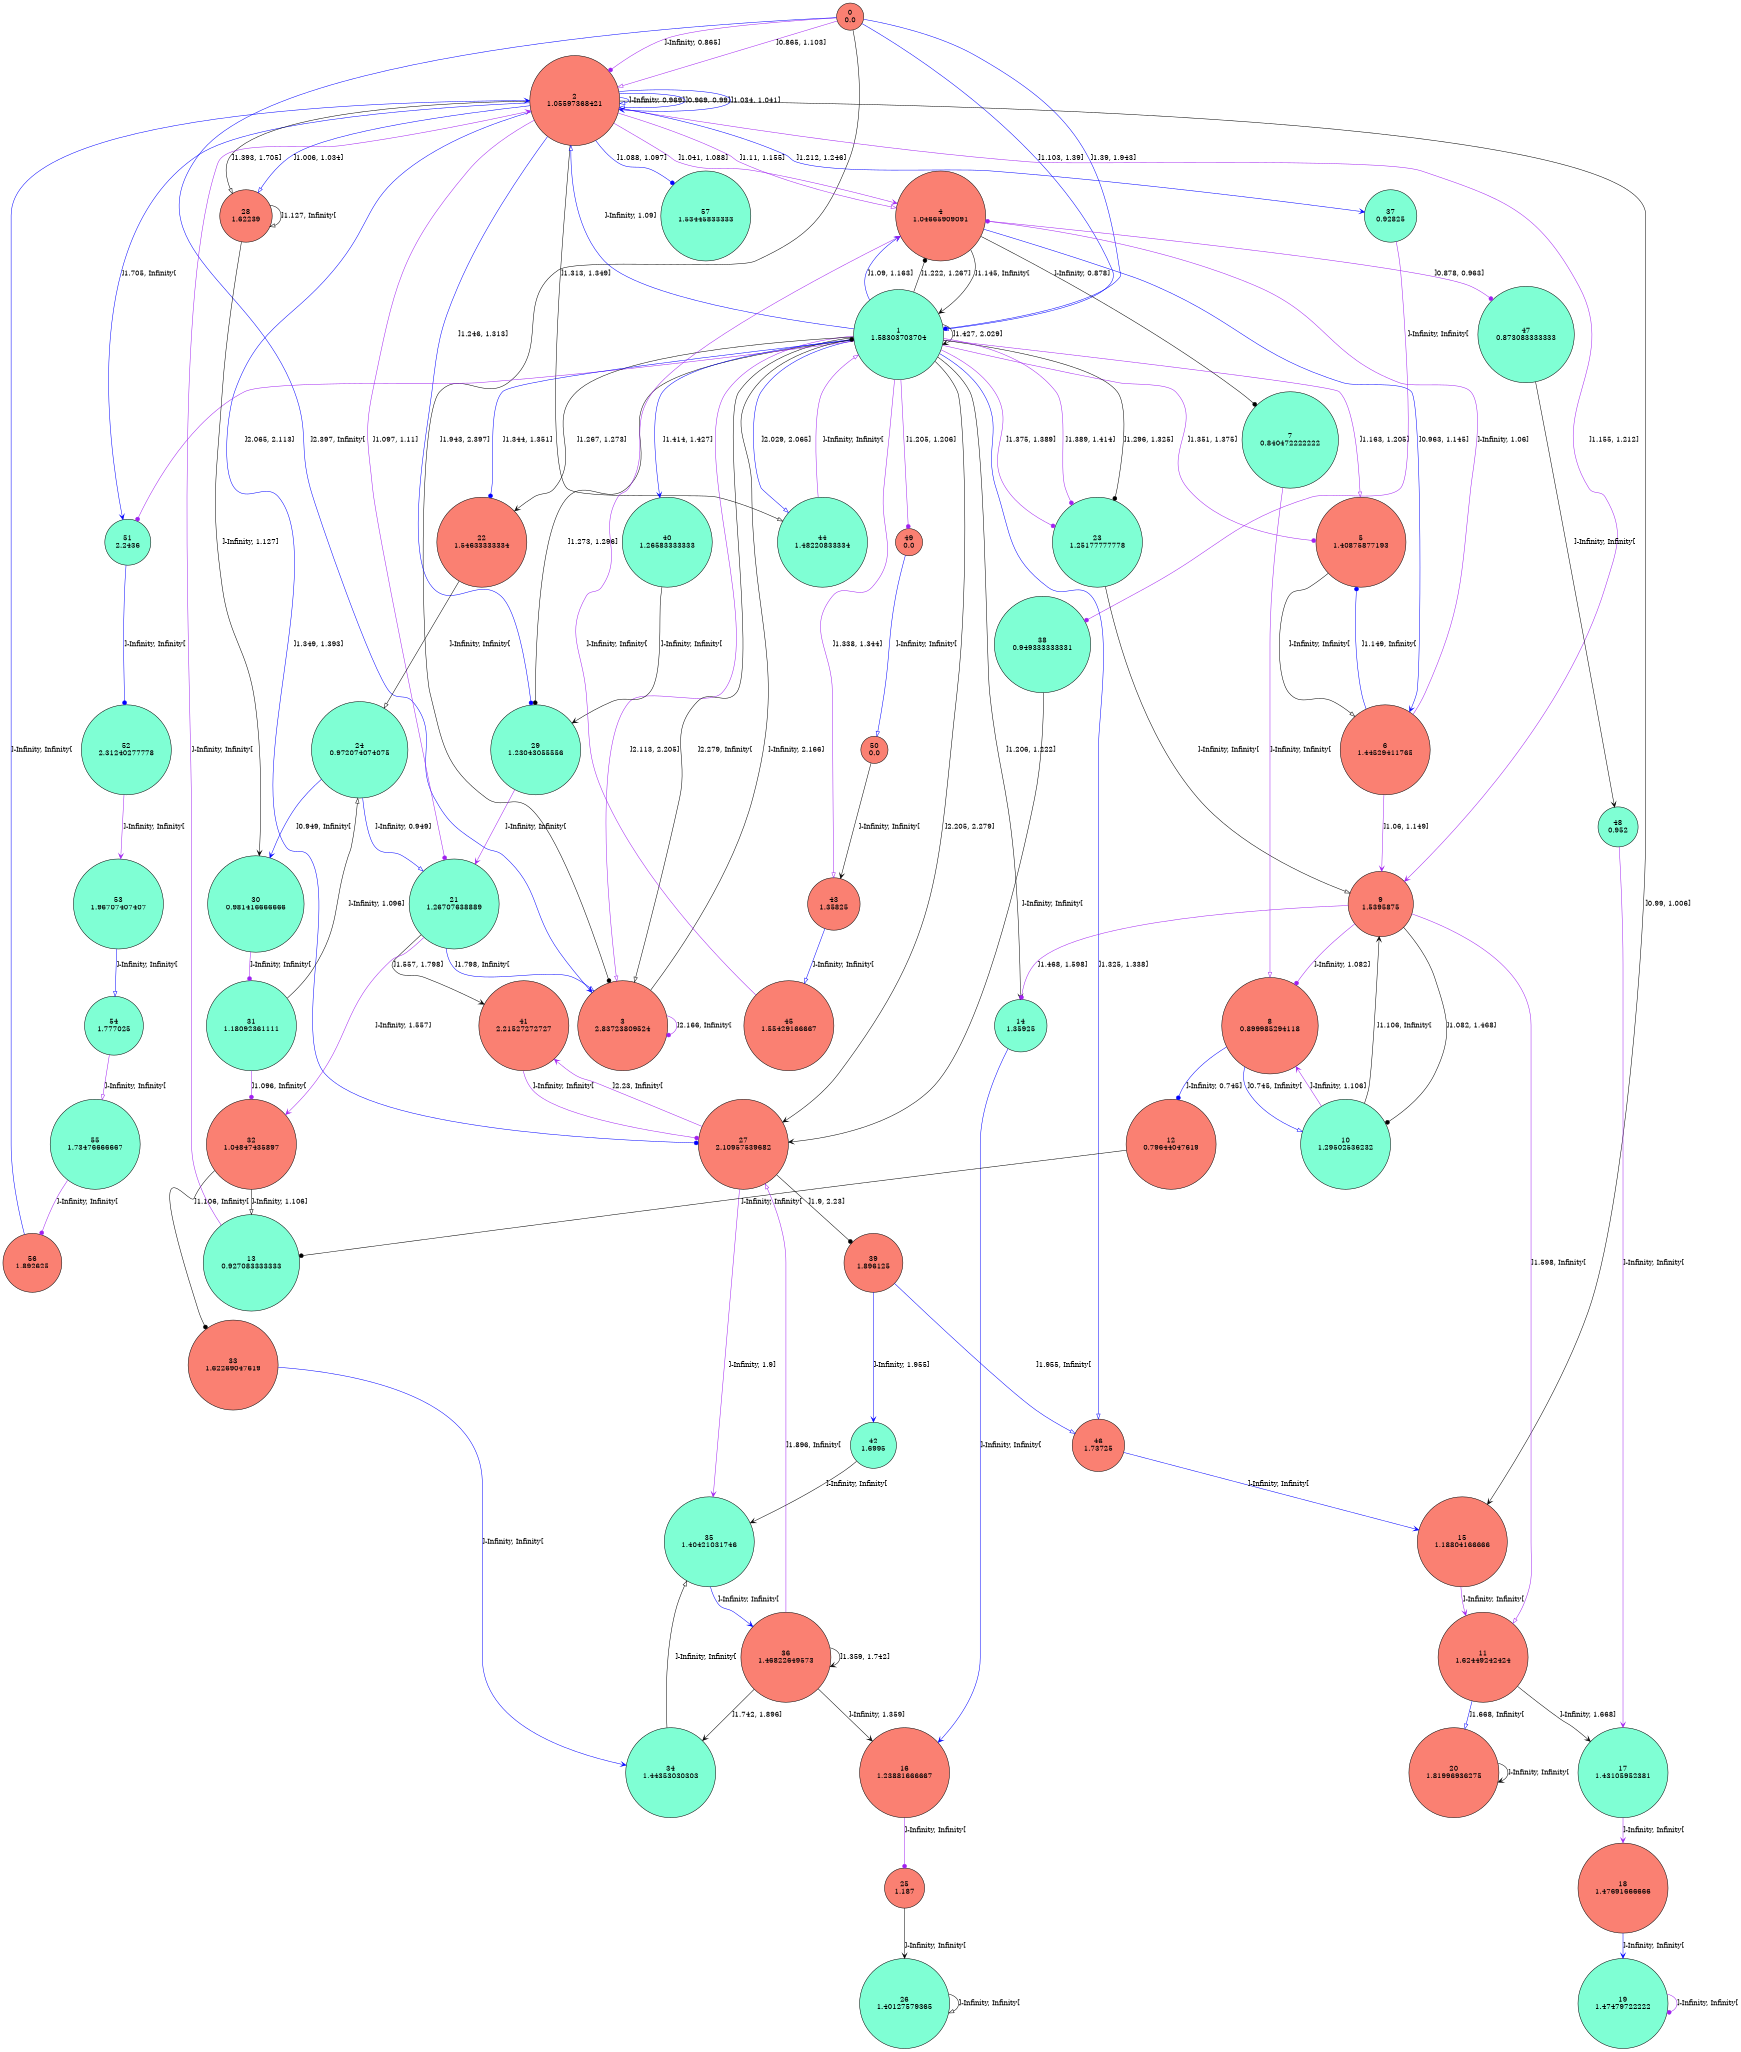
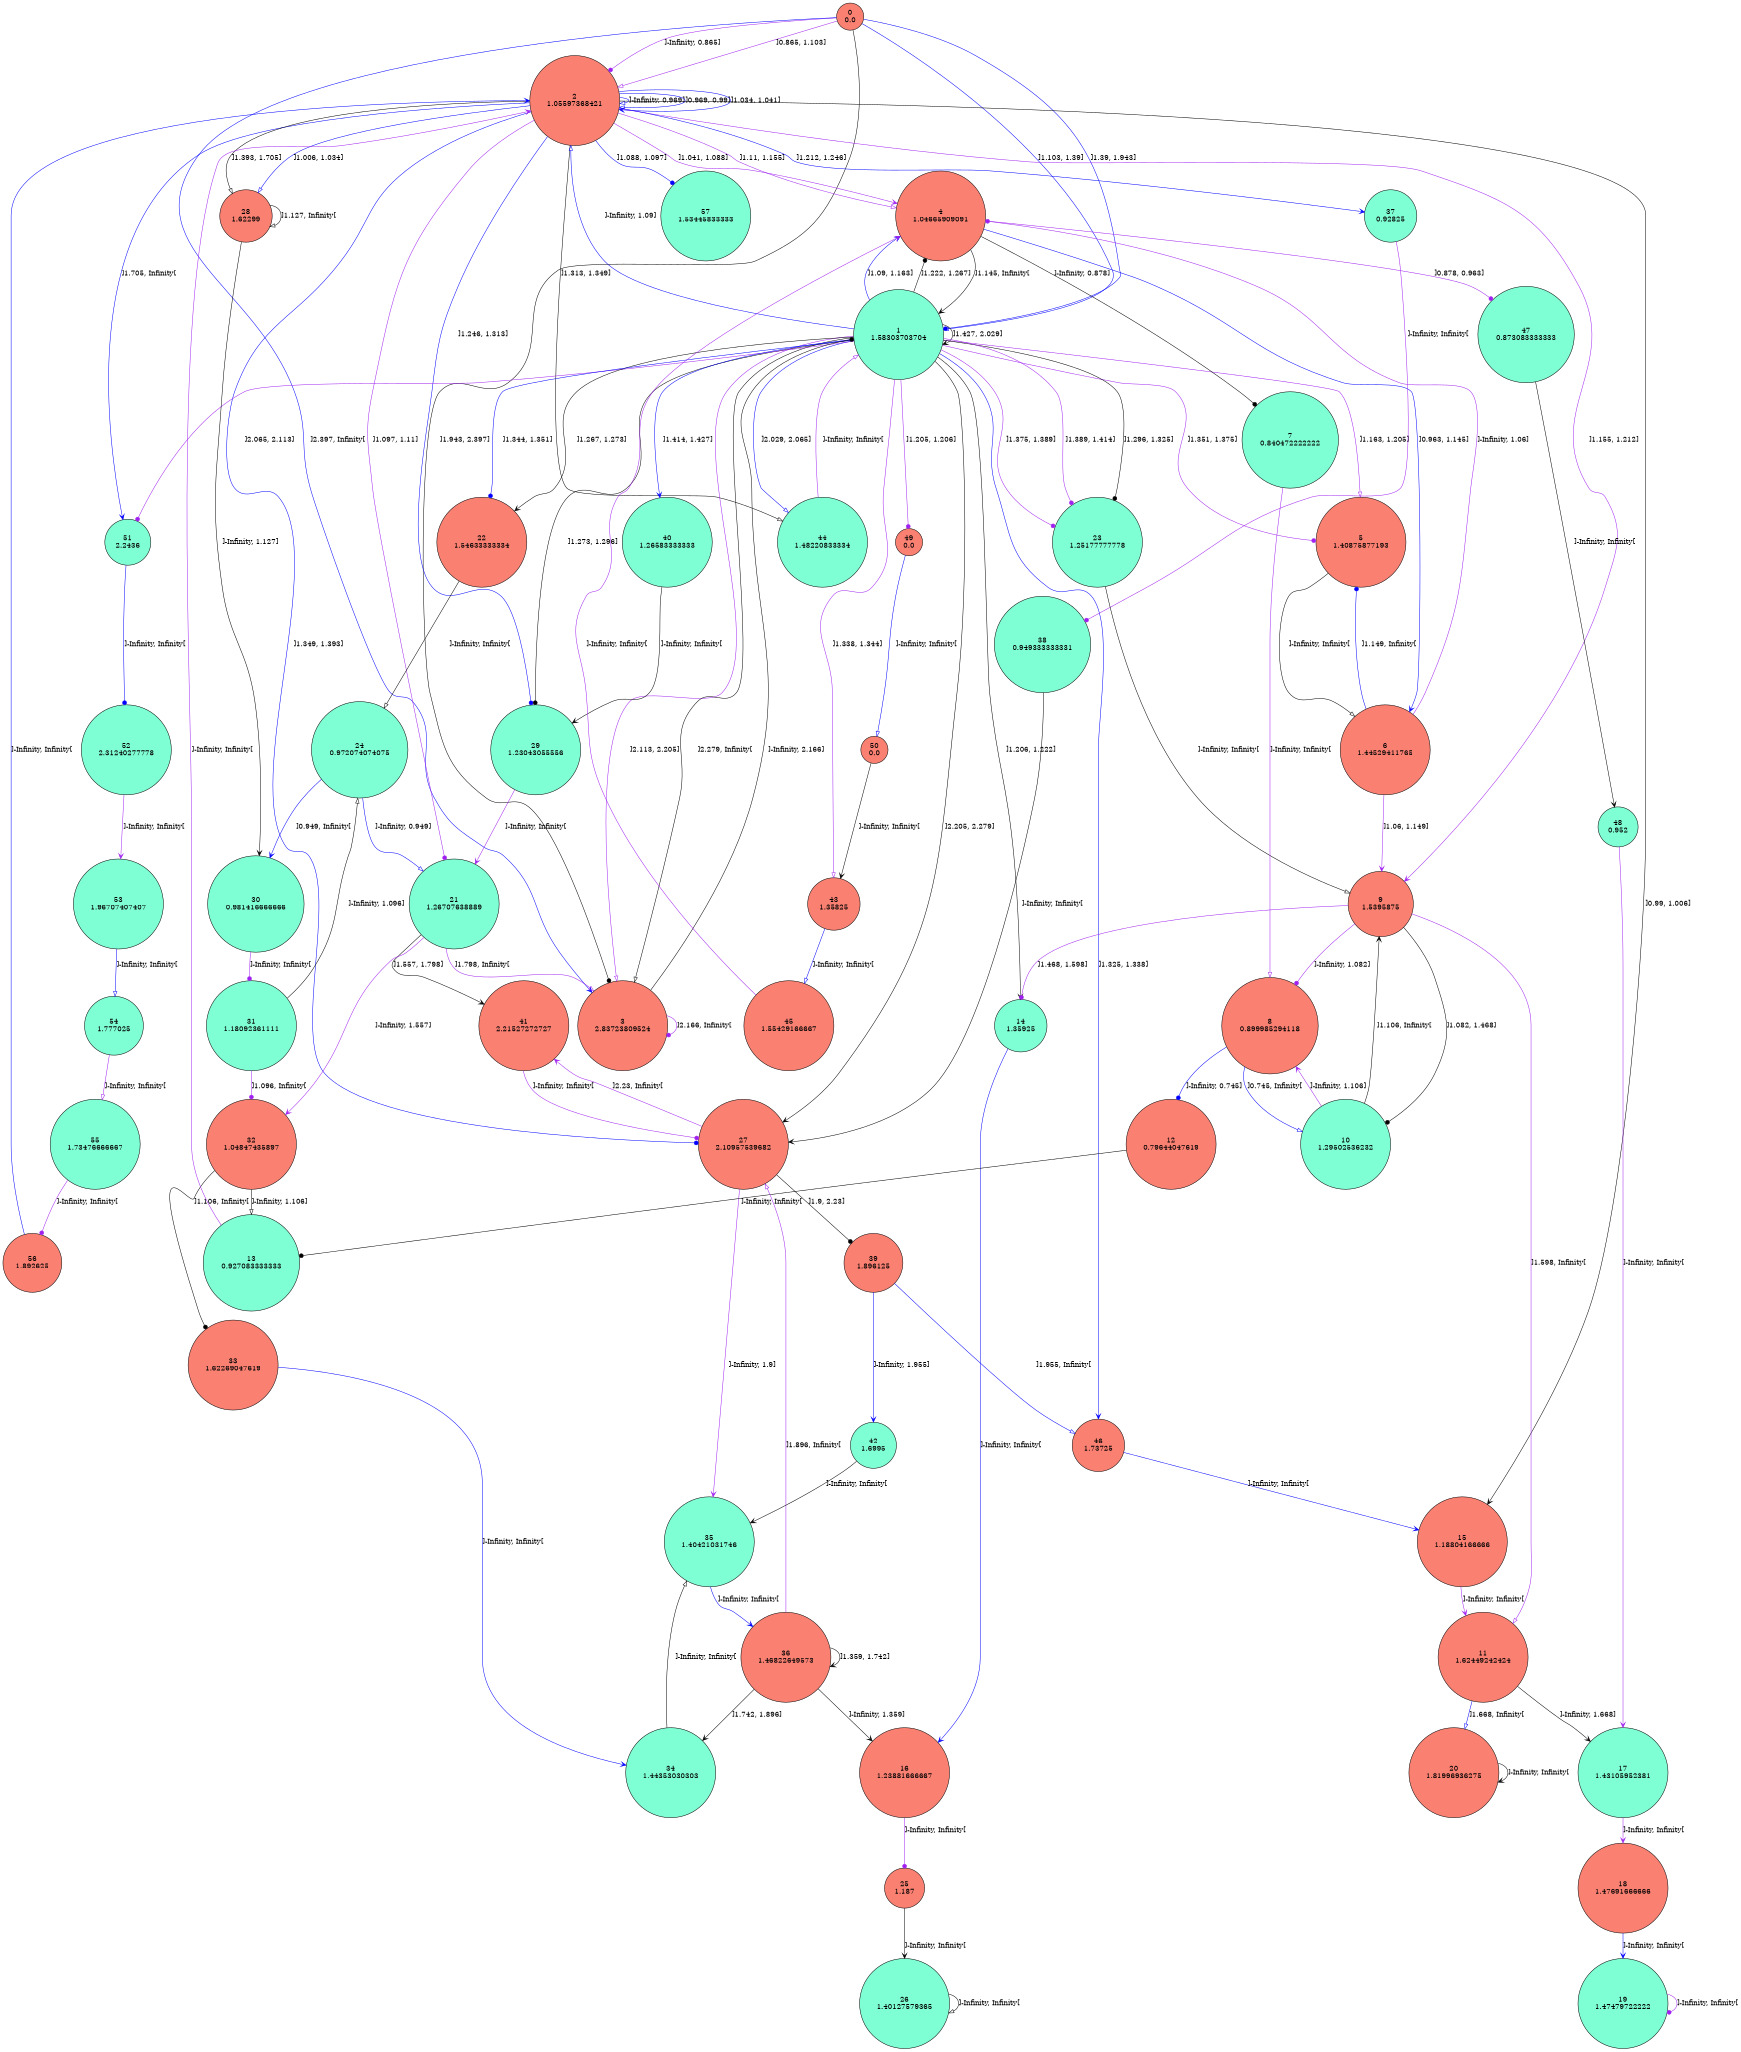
  digraph {
    node [fillcolor=salmon shape=circle style=filled]
    edge [arrowhead=vee color=purple]
    n1 [label="0\n0.0"]
    n2 [label="2\n1.05597368421"]
    n3 [fillcolor=aquamarine label="1\n1.58303703704"]
    n4 [label="3\n2.83723809524"]
    n5 [label="4\n1.04665909091"]
    n6 [fillcolor=aquamarine label="29\n1.23043055556"]
    n7 [fillcolor=aquamarine label="44\n1.48220833334"]
    n8 [fillcolor=aquamarine label="51\n2.2436"]
    n9 [label="27\n2.10957539682"]
    n10 [label="15\n1.18804166666"]
-   n11 [label="28\n1.62239"]
+   n11 [label="28\n1.62299"]
    n12 [fillcolor=aquamarine label="57\n1.53445833333"]
    n13 [fillcolor=aquamarine label="21\n1.26707638889"]
    n14 [label="9\n1.5395875"]
    n15 [fillcolor=aquamarine label="37\n0.92825"]
    n16 [label="5\n1.40875877193"]
    n17 [label="49\n0.0"]
    n18 [label="22\n1.54633333334"]
    n19 [fillcolor=aquamarine label="23\n1.25177777778"]
    n20 [label="46\n1.73725"]
    n21 [label="43\n1.35825"]
    n22 [fillcolor=aquamarine label="40\n1.26583333333"]
    n23 [fillcolor=aquamarine label="14\n1.35925"]
    n24 [fillcolor=aquamarine label="7\n0.840472222222"]
    n25 [fillcolor=aquamarine label="47\n0.873083333333"]
    n26 [label="6\n1.44529411765"]
    n27 [fillcolor=aquamarine label="52\n2.31240277778"]
    n28 [label="41\n2.21527272727"]
    n29 [fillcolor=aquamarine label="35\n1.40421031746"]
    n30 [label="39\n1.896125"]
    n31 [label="11\n1.62449242424"]
    n32 [fillcolor=aquamarine label="30\n0.981416666666"]
    n33 [label="32\n1.04847435897"]
    n34 [label="8\n0.899985294118"]
    n35 [fillcolor=aquamarine label="10\n1.29502536232"]
    n36 [fillcolor=aquamarine label="38\n0.949333333331"]
    n37 [label="50\n0.0"]
    n38 [label="12\n0.79644047619"]
    n39 [fillcolor=aquamarine label="13\n0.927083333333"]
    n40 [fillcolor=aquamarine label="24\n0.972074074075"]
    n41 [label="45\n1.55429166667"]
    n42 [fillcolor=aquamarine label="48\n0.952"]
    n43 [fillcolor=aquamarine label="53\n1.96707407407"]
    n44 [label="36\n1.46822649573"]
    n45 [fillcolor=aquamarine label="42\n1.6995"]
    n46 [fillcolor=aquamarine label="17\n1.43105952381"]
    n47 [label="20\n1.81996936275"]
    n48 [fillcolor=aquamarine label="31\n1.18092361111"]
    n49 [label="33\n1.62269047619"]
    n50 [label="16\n1.23881666667"]
    n51 [label="25\n1.187"]
    n52 [label="18\n1.47691666666"]
    n53 [fillcolor=aquamarine label="19\n1.47479722222"]
    n54 [fillcolor=aquamarine label="26\n1.40127579365"]
    n55 [fillcolor=aquamarine label="34\n1.44353030303"]
    n56 [fillcolor=aquamarine label="54\n1.777025"]
    n57 [fillcolor=aquamarine label="55\n1.73476666667"]
    n58 [label="56\n1.892625"]
    n1 -> n2 [arrowhead=dot label="]-Infinity, 0.865]"]
    n1 -> n2 [arrowhead=onormal label="]0.865, 1.103]"]
    n1 -> n3 [arrowhead=onormal color=blue label="]1.103, 1.39]"]
    n1 -> n3 [arrowhead=dot color=blue label="]1.39, 1.943]"]
    n1 -> n4 [arrowhead=dot color=black label="]1.943, 2.397]"]
    n1 -> n4 [color=blue label="]2.397, Infinity["]
    n2 -> n2 [arrowhead=onormal color=blue label="]-Infinity, 0.969]"]
    n2 -> n2 [arrowhead=onormal color=blue label="]0.969, 0.99]"]
    n2 -> n2 [color=blue label="]1.034, 1.041]"]
    n2 -> n5 [label="]1.041, 1.088]"]
    n2 -> n5 [arrowhead=onormal label="]1.11, 1.155]"]
    n2 -> n6 [arrowhead=dot color=blue label="]1.246, 1.313]"]
    n2 -> n7 [arrowhead=onormal color=black label="]1.313, 1.349]"]
    n2 -> n8 [color=blue label="]1.705, Infinity["]
    n2 -> n9 [arrowhead=dot color=blue label="]1.349, 1.393]"]
    n2 -> n10 [color=black label="]0.99, 1.006]"]
    n2 -> n11 [arrowhead=onormal color=blue label="]1.006, 1.034]"]
    n2 -> n11 [arrowhead=onormal color=black label="]1.393, 1.705]"]
    n2 -> n12 [arrowhead=dot color=blue label="]1.088, 1.097]"]
    n2 -> n13 [arrowhead=dot label="]1.097, 1.11]"]
    n2 -> n14 [label="]1.155, 1.212]"]
    n2 -> n15 [color=blue label="]1.212, 1.246]"]
    n3 -> n2 [arrowhead=onormal color=blue label="]-Infinity, 1.09]"]
    n3 -> n3 [color=black label="]1.427, 2.029]"]
    n3 -> n4 [arrowhead=onormal label="]2.113, 2.205]"]
    n3 -> n4 [arrowhead=onormal color=black label="]2.279, Infinity["]
    n3 -> n5 [color=blue label="]1.09, 1.163]"]
    n3 -> n5 [arrowhead=dot color=black label="]1.222, 1.267]"]
    n3 -> n6 [arrowhead=dot color=black label="]1.273, 1.296]"]
    n3 -> n7 [arrowhead=onormal color=blue label="]2.029, 2.065]"]
    n3 -> n8 [arrowhead=dot label="]2.065, 2.113]"]
    n3 -> n9 [color=black label="]2.205, 2.279]"]
    n3 -> n16 [arrowhead=onormal label="]1.163, 1.205]"]
    n3 -> n16 [arrowhead=dot label="]1.351, 1.375]"]
    n3 -> n17 [arrowhead=dot label="]1.205, 1.206]"]
    n3 -> n18 [color=black label="]1.267, 1.273]"]
    n3 -> n18 [arrowhead=dot color=blue label="]1.344, 1.351]"]
    n3 -> n19 [arrowhead=dot color=black label="]1.296, 1.325]"]
    n3 -> n19 [arrowhead=dot label="]1.375, 1.389]"]
    n3 -> n19 [arrowhead=dot label="]1.389, 1.414]"]
-   n3 -> n20 [arrowhead=onormal color=blue label="]1.325, 1.338]"]
+   n3 -> n20 [color=blue label="]1.325, 1.338]"]
    n3 -> n21 [arrowhead=onormal label="]1.338, 1.344]"]
    n3 -> n22 [color=blue label="]1.414, 1.427]"]
    n3 -> n23 [color=black label="]1.206, 1.222]"]
    n4 -> n3 [arrowhead=dot color=black label="]-Infinity, 2.166]"]
    n4 -> n4 [arrowhead=dot label="]2.166, Infinity["]
    n5 -> n3 [color=black label="]1.145, Infinity["]
    n5 -> n24 [arrowhead=dot color=black label="]-Infinity, 0.878]"]
    n5 -> n25 [arrowhead=dot label="]0.878, 0.963]"]
    n5 -> n26 [color=blue label="]0.963, 1.145]"]
    n6 -> n13 [label="]-Infinity, Infinity["]
    n7 -> n3 [arrowhead=onormal label="]-Infinity, Infinity["]
    n8 -> n27 [arrowhead=dot color=blue label="]-Infinity, Infinity["]
    n9 -> n28 [label="]2.23, Infinity["]
    n9 -> n29 [label="]-Infinity, 1.9]"]
    n9 -> n30 [arrowhead=dot color=black label="]1.9, 2.23]"]
    n10 -> n31 [label="]-Infinity, Infinity["]
    n11 -> n11 [arrowhead=onormal color=black label="]1.127, Infinity["]
    n11 -> n32 [color=black label="]-Infinity, 1.127]"]
-   n13 -> n4 [arrowhead=onormal color=blue label="]1.798, Infinity["]
+   n13 -> n4 [arrowhead=onormal label="]1.798, Infinity["]
    n13 -> n28 [color=black label="]1.557, 1.798]"]
    n13 -> n33 [label="]-Infinity, 1.557]"]
    n14 -> n23 [arrowhead=dot label="]1.468, 1.598]"]
    n14 -> n31 [arrowhead=onormal label="]1.598, Infinity["]
    n14 -> n34 [arrowhead=dot label="]-Infinity, 1.082]"]
    n14 -> n35 [arrowhead=dot color=black label="]1.082, 1.468]"]
    n15 -> n36 [arrowhead=dot label="]-Infinity, Infinity["]
    n16 -> n26 [arrowhead=onormal color=black label="]-Infinity, Infinity["]
    n17 -> n37 [arrowhead=onormal color=blue label="]-Infinity, Infinity["]
    n18 -> n40 [arrowhead=onormal color=black label="]-Infinity, Infinity["]
    n19 -> n14 [arrowhead=onormal color=black label="]-Infinity, Infinity["]
    n20 -> n10 [color=blue label="]-Infinity, Infinity["]
    n21 -> n41 [arrowhead=onormal color=blue label="]-Infinity, Infinity["]
    n22 -> n6 [color=black label="]-Infinity, Infinity["]
    n23 -> n50 [color=blue label="]-Infinity, Infinity["]
    n24 -> n34 [arrowhead=onormal label="]-Infinity, Infinity["]
    n25 -> n42 [color=black label="]-Infinity, Infinity["]
    n26 -> n5 [arrowhead=dot label="]-Infinity, 1.06]"]
    n26 -> n14 [label="]1.06, 1.149]"]
    n26 -> n16 [arrowhead=dot color=blue label="]1.149, Infinity["]
    n27 -> n43 [label="]-Infinity, Infinity["]
    n28 -> n9 [arrowhead=dot label="]-Infinity, Infinity["]
    n29 -> n44 [color=blue label="]-Infinity, Infinity["]
    n30 -> n20 [arrowhead=onormal color=blue label="]1.955, Infinity["]
    n30 -> n45 [color=blue label="]-Infinity, 1.955]"]
    n31 -> n46 [color=black label="]-Infinity, 1.668]"]
    n31 -> n47 [arrowhead=onormal color=blue label="]1.668, Infinity["]
    n32 -> n48 [arrowhead=dot label="]-Infinity, Infinity["]
    n33 -> n39 [arrowhead=onormal color=black label="]-Infinity, 1.106]"]
    n33 -> n49 [arrowhead=dot color=black label="]1.106, Infinity["]
    n34 -> n35 [arrowhead=onormal color=blue label="]0.745, Infinity["]
    n34 -> n38 [arrowhead=dot color=blue label="]-Infinity, 0.745]"]
    n35 -> n14 [color=black label="]1.106, Infinity["]
    n35 -> n34 [label="]-Infinity, 1.106]"]
    n36 -> n9 [color=black label="]-Infinity, Infinity["]
    n37 -> n21 [color=black label="]-Infinity, Infinity["]
    n38 -> n39 [arrowhead=dot color=black label="]-Infinity, Infinity["]
    n39 -> n2 [label="]-Infinity, Infinity["]
    n40 -> n13 [arrowhead=onormal color=blue label="]-Infinity, 0.949]"]
    n40 -> n32 [color=blue label="]0.949, Infinity["]
    n41 -> n5 [label="]-Infinity, Infinity["]
    n42 -> n46 [label="]-Infinity, Infinity["]
    n43 -> n56 [arrowhead=onormal color=blue label="]-Infinity, Infinity["]
    n44 -> n9 [arrowhead=onormal label="]1.896, Infinity["]
    n44 -> n44 [color=black label="]1.359, 1.742]"]
    n44 -> n50 [color=black label="]-Infinity, 1.359]"]
    n44 -> n55 [color=black label="]1.742, 1.896]"]
    n45 -> n29 [color=black label="]-Infinity, Infinity["]
    n46 -> n52 [label="]-Infinity, Infinity["]
    n47 -> n47 [color=black label="]-Infinity, Infinity["]
    n48 -> n33 [arrowhead=dot label="]1.096, Infinity["]
    n48 -> n40 [arrowhead=onormal color=black label="]-Infinity, 1.096]"]
    n49 -> n55 [color=blue label="]-Infinity, Infinity["]
    n50 -> n51 [arrowhead=dot label="]-Infinity, Infinity["]
    n51 -> n54 [color=black label="]-Infinity, Infinity["]
    n52 -> n53 [color=blue label="]-Infinity, Infinity["]
    n53 -> n53 [arrowhead=dot label="]-Infinity, Infinity["]
    n54 -> n54 [arrowhead=onormal color=black label="]-Infinity, Infinity["]
    n55 -> n29 [arrowhead=onormal color=black label="]-Infinity, Infinity["]
    n56 -> n57 [arrowhead=onormal label="]-Infinity, Infinity["]
    n57 -> n58 [arrowhead=dot label="]-Infinity, Infinity["]
    n58 -> n2 [color=blue label="]-Infinity, Infinity["]
  }
